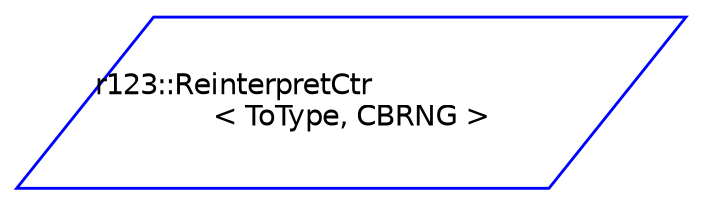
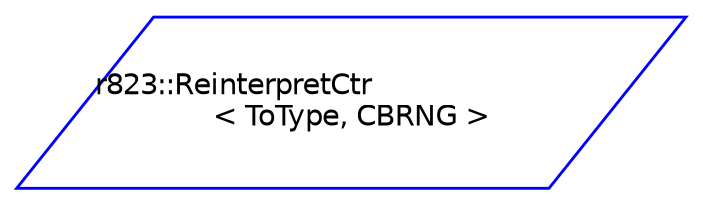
  digraph {
    rankdir=TB
-   n1 [color=blue fillcolor=white fontname=Helvetica fontsize=10 height=0.2 label="r123::ReinterpretCtr\l\< ToType, CBRNG \>" shape=parallelogram style=filled width=0.4]
+   n1 [color=blue fillcolor=white fontname=Helvetica fontsize=10 height=0.2 label="r823::ReinterpretCtr\l\< ToType, CBRNG \>" shape=parallelogram style=filled width=0.4]
  }
